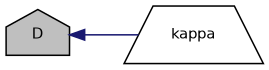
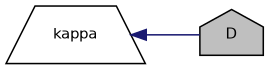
  digraph {
    rankdir=LR
    node [color=black fontname=Helvetica fontsize=10]
    n1 [fillcolor=grey75 fontcolor=black height=0.2 label=D shape=house style=filled width=0.4]
    n2 [height=0.2 label=kappa shape=trapezium width=0.4]
-   n1 -> n2 [color=midnightblue dir=back fontname=Helvetica fontsize=10 labelfontname=Helvetica labelfontsize=10 style=solid]
+   n2 -> n1 [color=midnightblue dir=back fontname=Helvetica fontsize=10 labelfontname=Helvetica labelfontsize=10 style=solid]
  }
